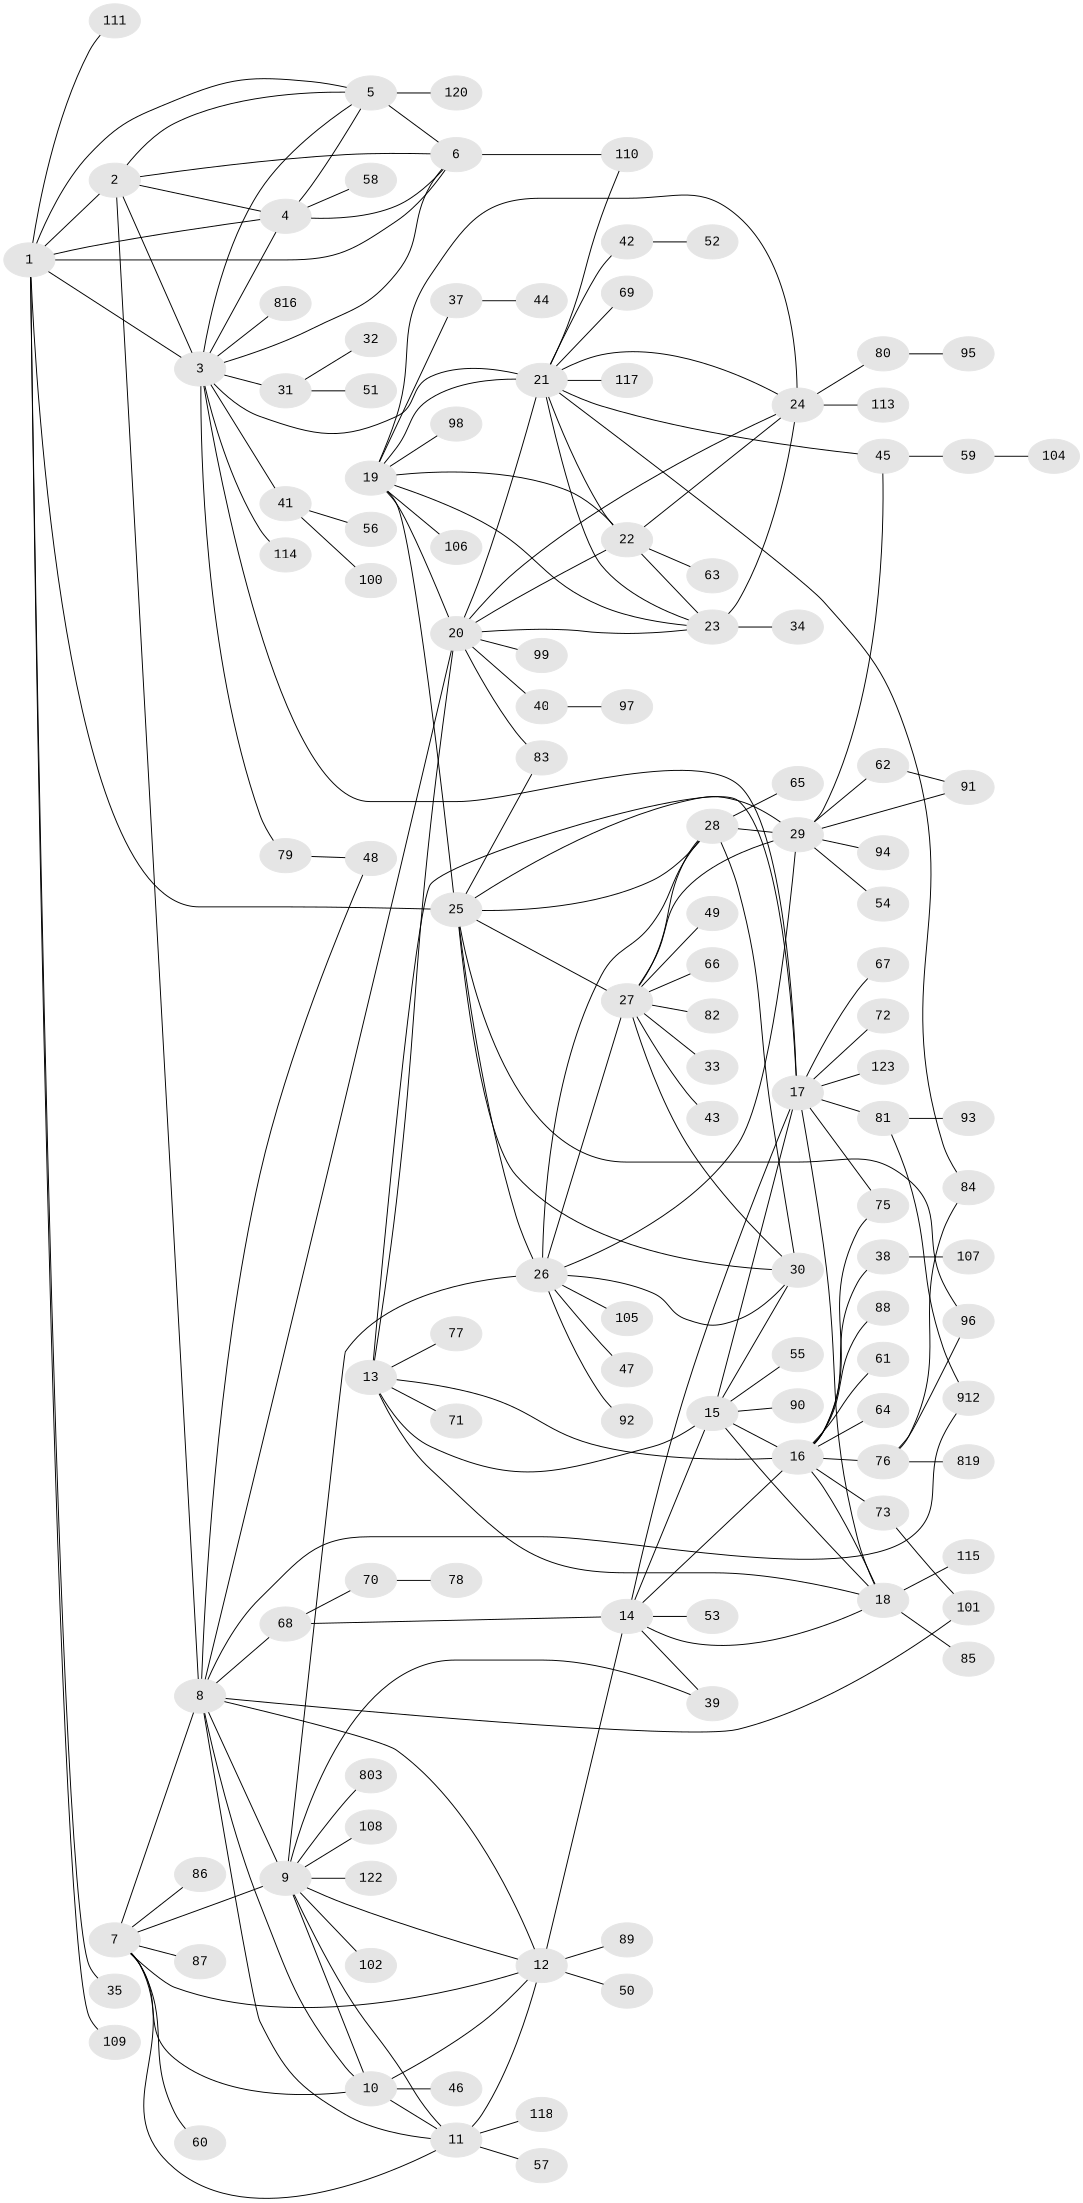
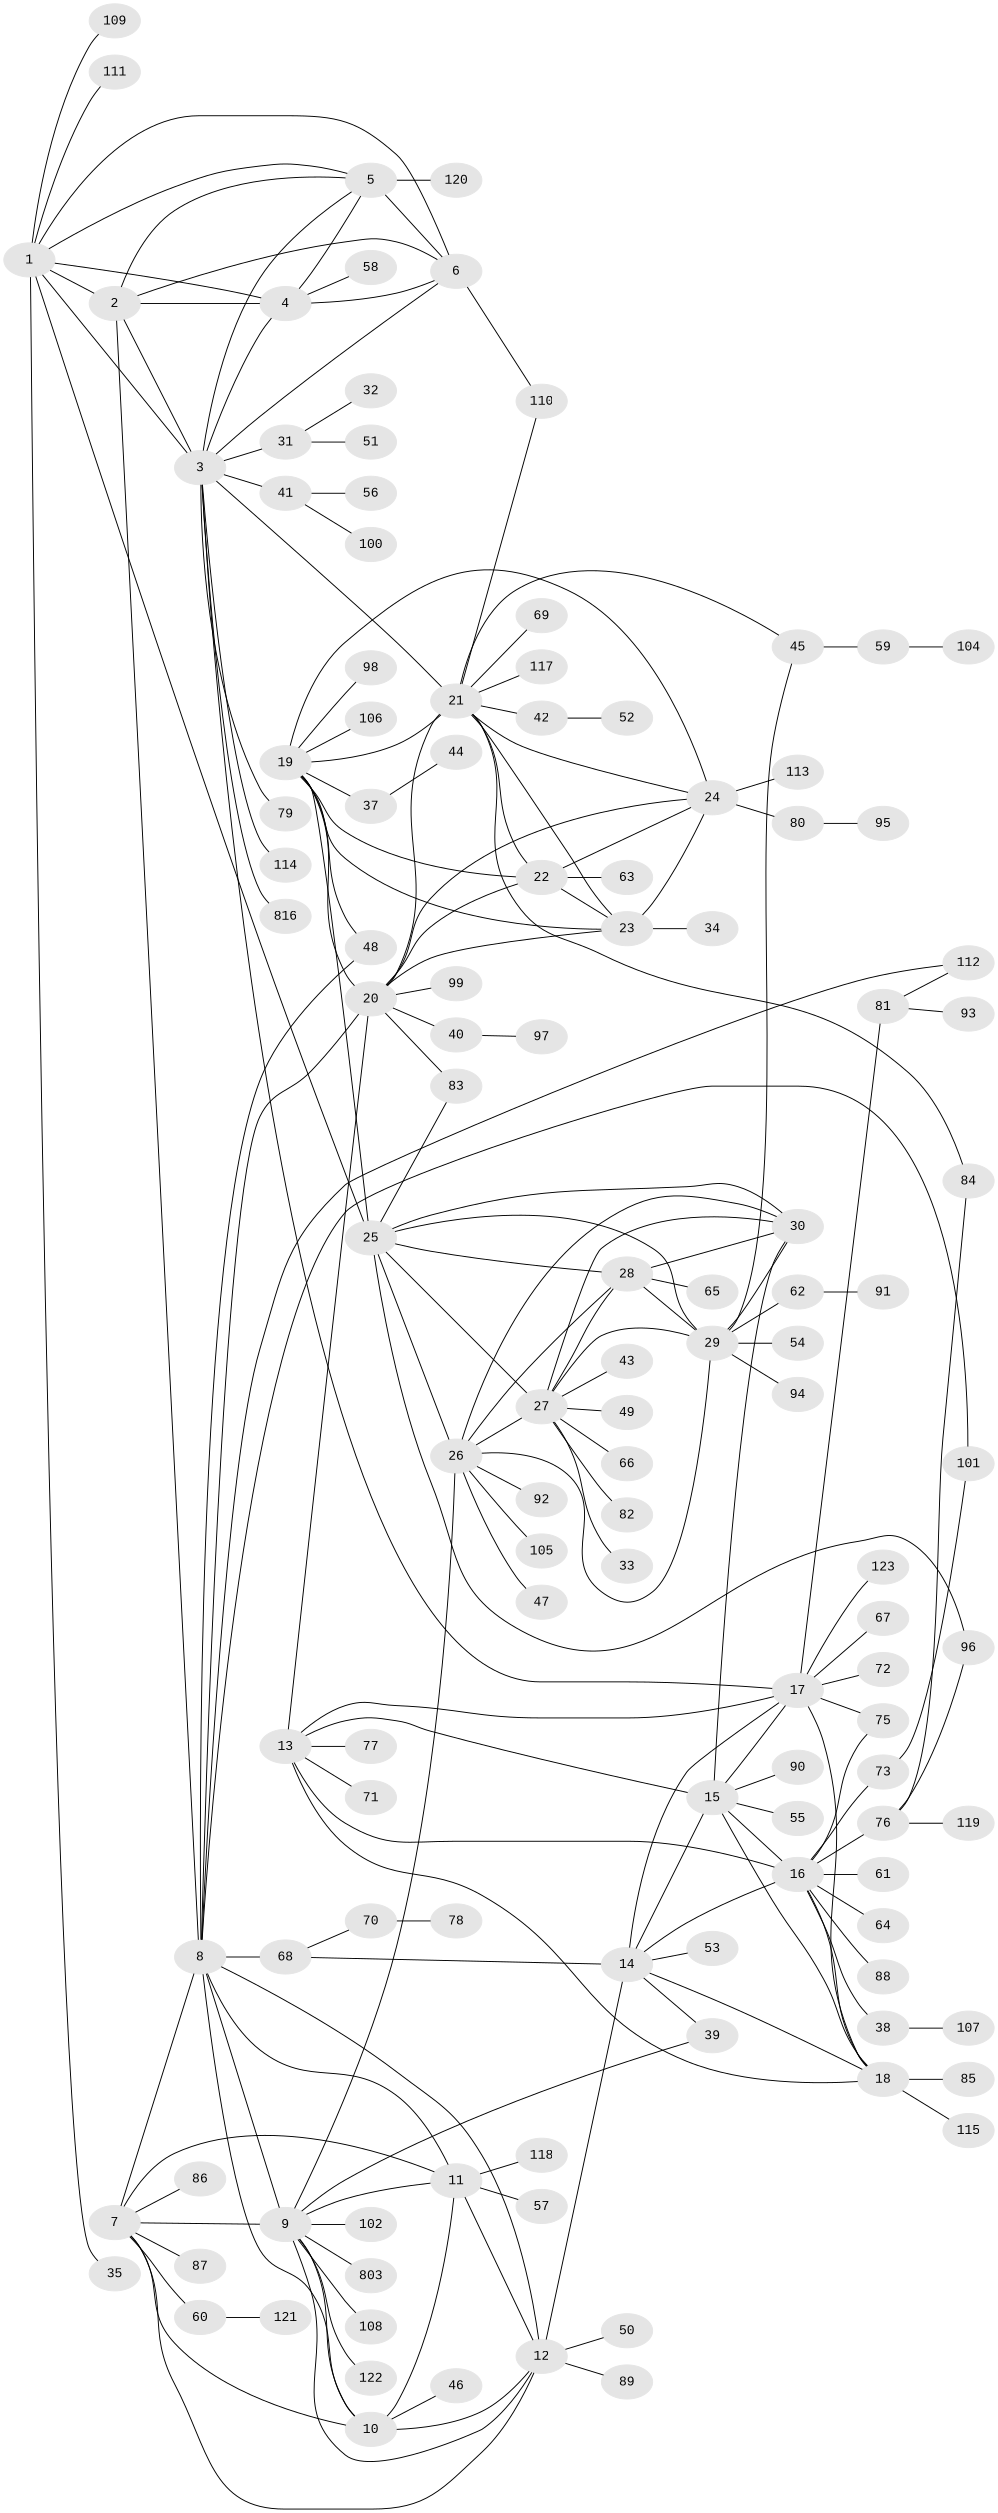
  graph {
    fontname="Liberation Mono"
    rankdir=LR
    node [color=gray90 fontname="Liberation Mono" style=filled]
    edge [fontname="Liberation Mono"]
    1
    2
    3
    4
    5
    6
    25
    35
    109
    111
    8
    17
    21
    31
    41
    79
    114
    n18 [label=816]
    58
    120
    110
    26
    30
    83
    27
    28
    29
    96
    9
    10
    11
    12
    20
    48
    68
    101
-   112 [label=912]
+   112
    18
    67
    72
    75
    81
    123
    22
    23
    24
    42
    45
    69
    84
    117
    32
    51
    56
    100
    7
    60
    86
    87
    39
    102
    n62 [label=803]
    108
    122
    46
    57
    118
    14
    50
    89
+   121
    40
    99
    70
    47
    92
    105
    15
    16
    53
    13
    71
    77
    55
    90
    38
    61
    64
    73
    76
    88
    85
    115
    107
-   119 [label=819]
+   119
    93
    19
    37
    98
    106
    63
    34
    80
    113
    44
    97
    52
    59
    95
    33
    43
    49
    66
    82
    65
    54
    62
    94
    104
    91
    78
    1 -- 2
    1 -- 3
    1 -- 4
    1 -- 5
    1 -- 6
    1 -- 25
    1 -- 35
    1 -- 109
    1 -- 111
    2 -- 3
    2 -- 4
    2 -- 5
    2 -- 6
    2 -- 8
    3 -- 4
    3 -- 5
    3 -- 6
    3 -- 17
    3 -- 21
    3 -- 31
    3 -- 41
    3 -- 79
    3 -- 114
    3 -- n18
    4 -- 5
    4 -- 6
    4 -- 58
    5 -- 6
    5 -- 120
    6 -- 110
    25 -- 26
    25 -- 30
    25 -- 83
    25 -- 27
    25 -- 28
    25 -- 29
    25 -- 96
    8 -- 9
    8 -- 10
    8 -- 11
    8 -- 12
    8 -- 20
    8 -- 48
    8 -- 68
    8 -- 101
    8 -- 112
    17 -- 18
    17 -- 67
    17 -- 72
    17 -- 75
    17 -- 81
    17 -- 123
    21 -- 110
    21 -- 22
    21 -- 23
    21 -- 24
    21 -- 42
    21 -- 45
    21 -- 69
    21 -- 84
    21 -- 117
    31 -- 32
    31 -- 51
    41 -- 56
    41 -- 100
    26 -- 30
    26 -- 27
    26 -- 28
    26 -- 29
    26 -- 47
    26 -- 92
    26 -- 105
    27 -- 30
    27 -- 28
    27 -- 29
    27 -- 33
    27 -- 43
    27 -- 49
    27 -- 66
    27 -- 82
    28 -- 30
    28 -- 29
    28 -- 65
-   29 -- 91
+   29 -- 30
    29 -- 45
    29 -- 54
    29 -- 62
    29 -- 94
    9 -- 26
    9 -- 10
    9 -- 11
    9 -- 12
    9 -- 39
    9 -- 102
    9 -- n62
    9 -- 108
    9 -- 122
    10 -- 11
    10 -- 12
    10 -- 46
    11 -- 12
    11 -- 57
    11 -- 118
    12 -- 14
    12 -- 50
    12 -- 89
    20 -- 21
    20 -- 83
    20 -- 22
    20 -- 23
    20 -- 24
    20 -- 40
    20 -- 99
    68 -- 14
    68 -- 70
    18 -- 85
    18 -- 115
    81 -- 112
    81 -- 93
    22 -- 23
    22 -- 24
    22 -- 63
    23 -- 24
    23 -- 34
    24 -- 80
    24 -- 113
    42 -- 52
    45 -- 59
    7 -- 8
    7 -- 9
    7 -- 10
    7 -- 11
    7 -- 12
    7 -- 60
    7 -- 86
    7 -- 87
+   60 -- 121
    14 -- 17
    14 -- 18
    14 -- 39
    14 -- 15
    14 -- 16
    14 -- 53
    40 -- 97
    70 -- 78
    15 -- 17
    15 -- 30
    15 -- 18
    15 -- 16
    15 -- 55
    15 -- 90
    16 -- 18
    16 -- 75
    16 -- 38
    16 -- 61
    16 -- 64
    16 -- 73
    16 -- 76
    16 -- 88
    13 -- 17
    13 -- 20
    13 -- 18
    13 -- 15
    13 -- 16
    13 -- 71
    13 -- 77
    38 -- 107
    73 -- 101
    76 -- 96
    76 -- 84
    76 -- 119
    19 -- 25
    19 -- 21
    19 -- 20
-   79 -- 48
+   19 -- 48
    19 -- 22
    19 -- 23
    19 -- 24
    19 -- 37
    19 -- 98
    19 -- 106
    37 -- 44
    80 -- 95
    59 -- 104
    62 -- 91
  }
